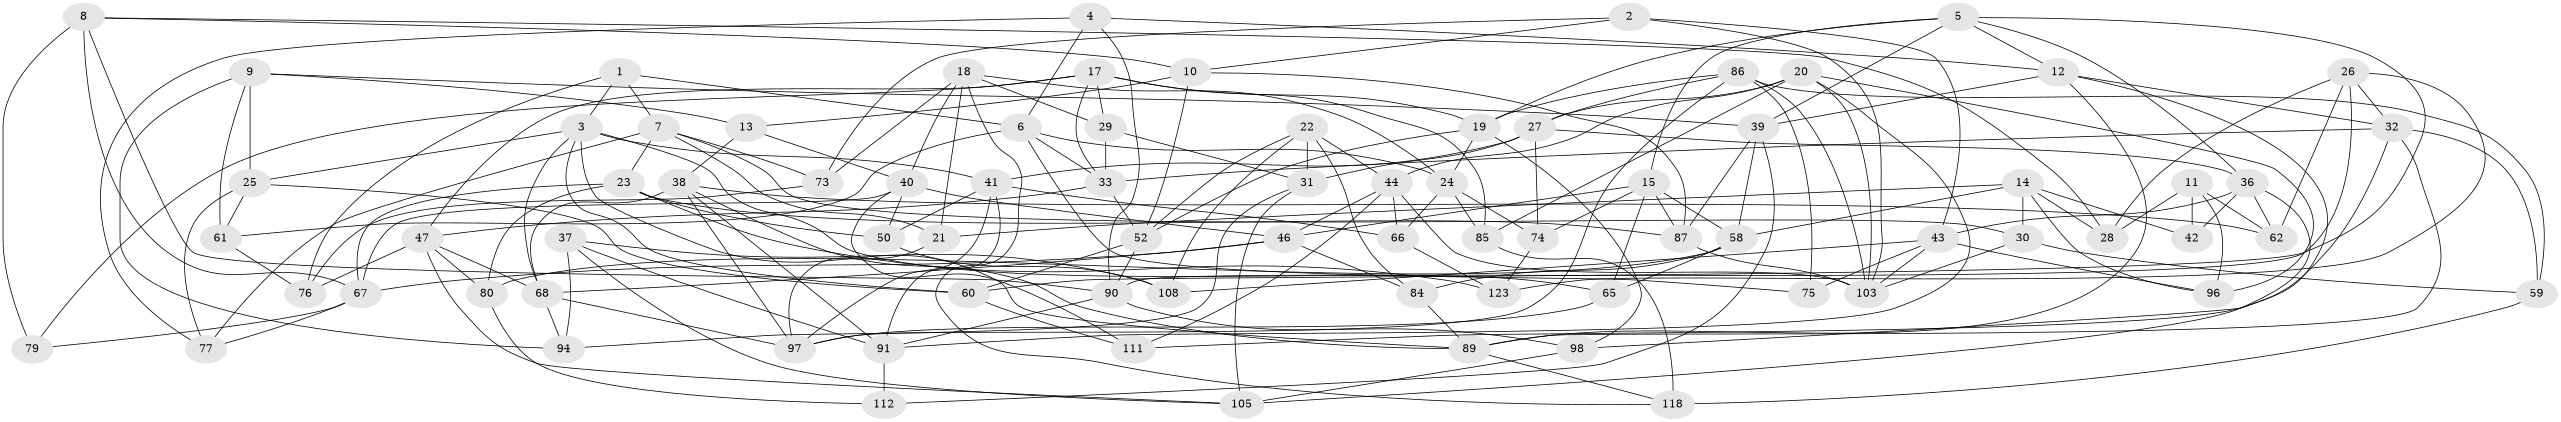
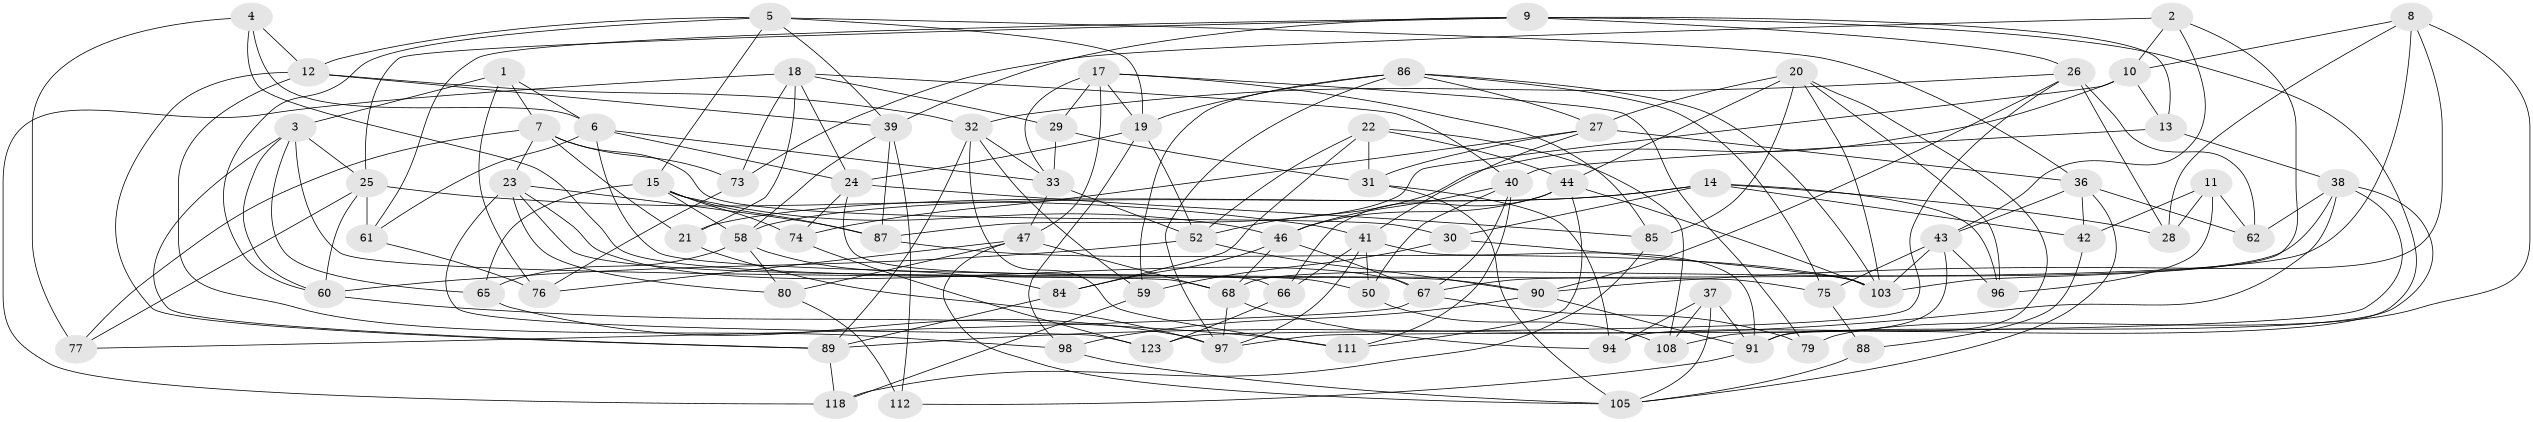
  graph {
    node [color=gray90 style=filled]
    3 [super="+106"]
    25 [super="+48"]
    60
    65
    68 [super="+83"]
    89 [super="+116"]
    1
    6 [super="+107"]
    7 [super="+124"]
    76
    24 [super="+117"]
    33 [super="+72"]
    61
    75
    73
    77
    21
    23 [super="+110"]
    30
    10 [super="+81"]
    13
    52 [super="+100"]
    87 [super="+93"]
    2
    43 [super="+53"]
    103 [super="+120"]
    96
    108
    41 [super="+57"]
    111
    97 [super="+119"]
    94
    118
    4
    12 [super="+34"]
    90 [super="+95"]
    39 [super="+92"]
    32 [super="+102"]
    98
    91 [super="+114"]
    5 [super="+70"]
    15 [super="+113"]
    19 [super="+54"]
    36 [super="+63"]
    58 [super="+69"]
    46 [super="+71"]
    74
    42
    62
    105 [super="+115"]
    112
    85
    66
    47 [super="+51"]
+   88
    67 [super="+101"]
    50
    80
    123
    59
    8 [super="+35"]
    28
    79
    9 [super="+99"]
    26 [super="+55"]
    38 [super="+86"]
    40 [super="+104"]
    11
    14 [super="+121"]
    84
    n71 [label=86 super="+122"]
    27 [super="+82"]
    31 [super="+109"]
    17 [super="+49"]
    29
    18 [super="+45"]
    20 [super="+78"]
    44 [super="+64"]
    22 [super="+56"]
    37
    3 -- 25
    3 -- 60
    3 -- 65
    3 -- 68
    3 -- 89
    25 -- 60
    25 -- 61
    25 -- 77
-   3 -- 41
+   25 -- 41
    60 -- 111
    65 -- 97
    68 -- 97
    68 -- 94
    89 -- 118
    1 -- 3
    1 -- 6
    1 -- 7
    1 -- 76
    6 -- 24
    6 -- 33
    6 -- 61
    6 -- 75
    7 -- 73
    7 -- 77
    7 -- 21
    7 -- 23
    7 -- 30
    24 -- 74
    24 -- 85
    24 -- 66
    33 -- 52
    33 -- 47
    61 -- 76
+   75 -- 88
    73 -- 76
    21 -- 97
    23 -- 87
    23 -- 67
    23 -- 50
    23 -- 80
    23 -- 123
    30 -- 103
    30 -- 59
    10 -- 13
    10 -- 52
    10 -- 87
    13 -- 38
    13 -- 40
    52 -- 60
    52 -- 90
    87 -- 103
    2 -- 73
    2 -- 10
    2 -- 43
    2 -- 103
    43 -- 75
    43 -- 103
    43 -- 96
    43 -- 108
    41 -- 97
    41 -- 91
    41 -- 66
    41 -- 50
    4 -- 6
    4 -- 77
    4 -- 12
    4 -- 90
    12 -- 89
    12 -- 39
    12 -- 32
    12 -- 98
    90 -- 98
    90 -- 91
    39 -- 87
    39 -- 58
    39 -- 112
    32 -- 89
    32 -- 33
    32 -- 111
    32 -- 59
    98 -- 105
    91 -- 112
    5 -- 60
    5 -- 12
    5 -- 39
    5 -- 15
    5 -- 19
    5 -- 36
    15 -- 65
    15 -- 87
    15 -- 58
    15 -- 46
    15 -- 74
    19 -- 24
    19 -- 52
    19 -- 98
    36 -- 43
    36 -- 42
    36 -- 62
    36 -- 105
    58 -- 65
    58 -- 80
    58 -- 84
    46 -- 68
    46 -- 67
    46 -- 84
    74 -- 123
+   42 -- 88
    85 -- 118
    66 -- 123
    47 -- 68
    47 -- 76
    47 -- 105
    47 -- 80
+   88 -- 105
    67 -- 77
    67 -- 79
    50 -- 108
    80 -- 112
    59 -- 118
    8 -- 10
    8 -- 90
    8 -- 67
    8 -- 28
    8 -- 79 [weight=2]
    9 -- 25
    9 -- 61
    9 -- 13
    9 -- 94
    9 -- 39
+   9 -- 26
    26 -- 90
    26 -- 32
    26 -- 62
    26 -- 123
    26 -- 28
    38 -- 68
    38 -- 89
    38 -- 97
    38 -- 91
    38 -- 62
    40 -- 111
    40 -- 46
    40 -- 67
    40 -- 50
    11 -- 96
    11 -- 42
    11 -- 62
    11 -- 28
    14 -- 21
    14 -- 30
    14 -- 96
    14 -- 58
    14 -- 42
    14 -- 28
    84 -- 89
    n71 -- 75
    n71 -- 103
    n71 -- 97
    n71 -- 19
    n71 -- 59
    n71 -- 27
    27 -- 41
    27 -- 36
    27 -- 74
    27 -- 31
    31 -- 94
    31 -- 105
    17 -- 33
    17 -- 19
    17 -- 85
    17 -- 47
    17 -- 79
    17 -- 29
    29 -- 33
    29 -- 31
    18 -- 24
    18 -- 73
    18 -- 21
    18 -- 118
    18 -- 40
    18 -- 29
    20 -- 103
    20 -- 96
    20 -- 91
    20 -- 85
    20 -- 27
    20 -- 44
    44 -- 103
    44 -- 111
    44 -- 46
    44 -- 66
    22 -- 52
    22 -- 108
    22 -- 84
    22 -- 31 [weight=2]
    22 -- 44
    37 -- 108
    37 -- 94
    37 -- 91
    37 -- 105
  }
